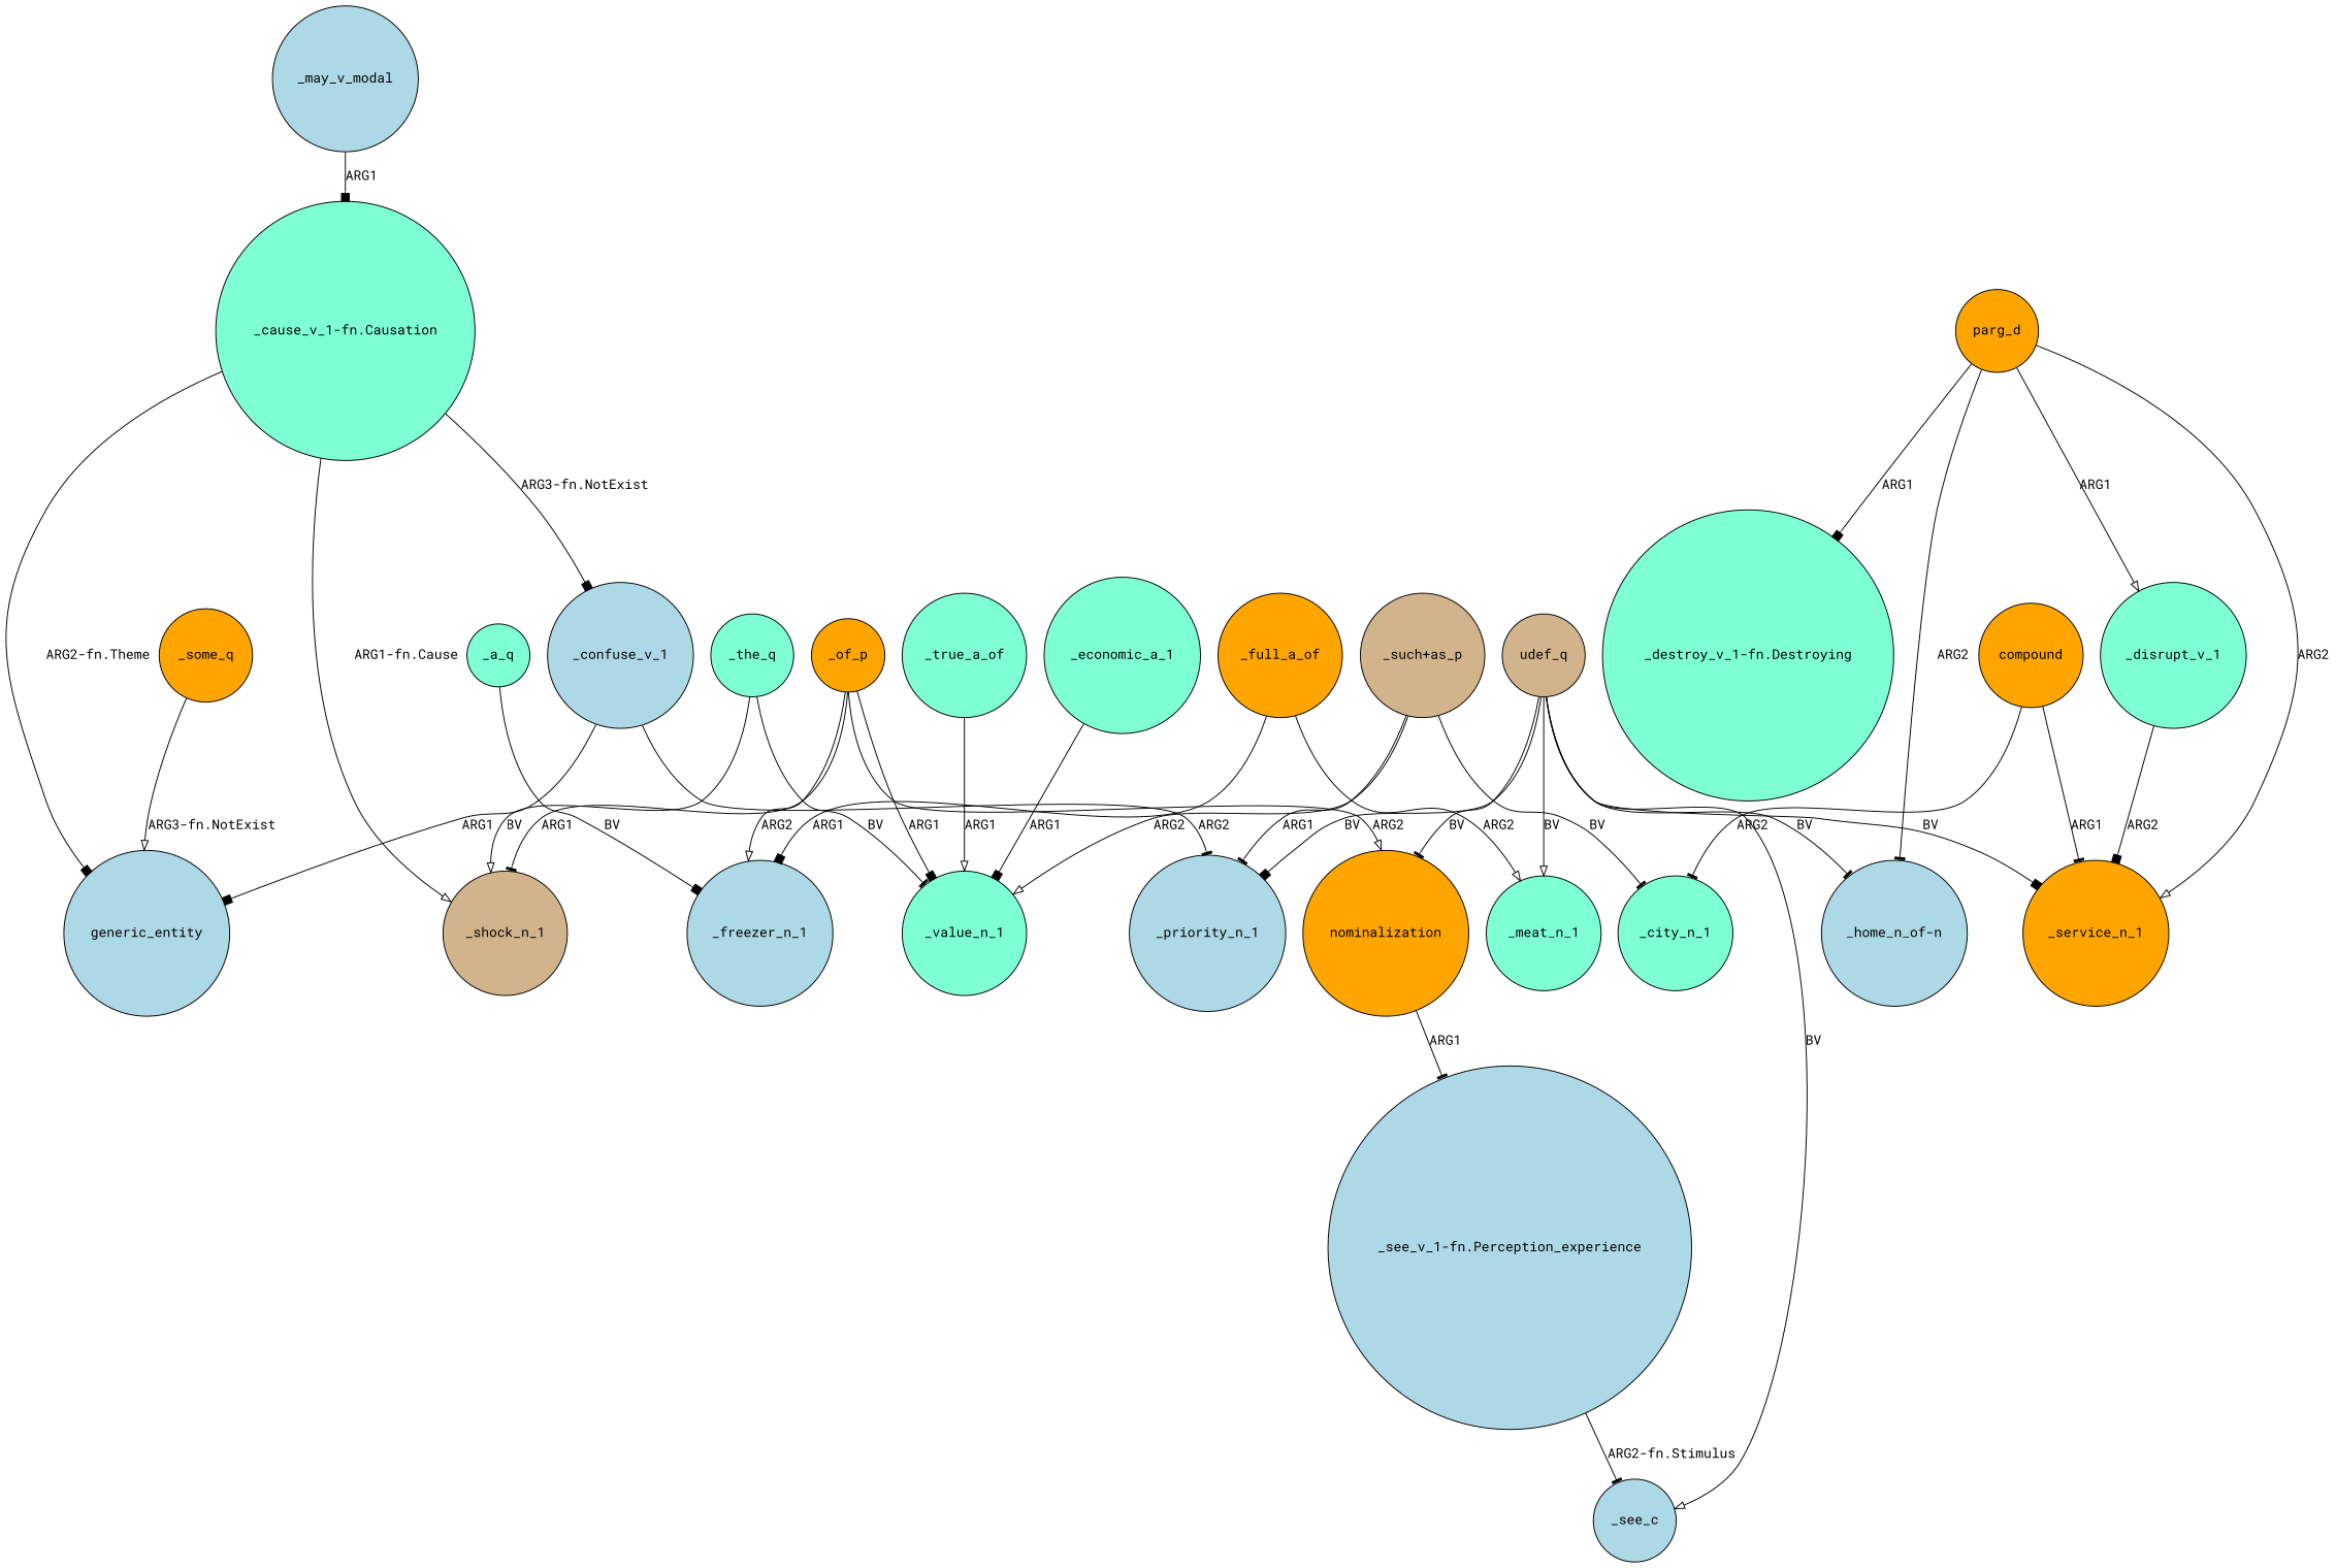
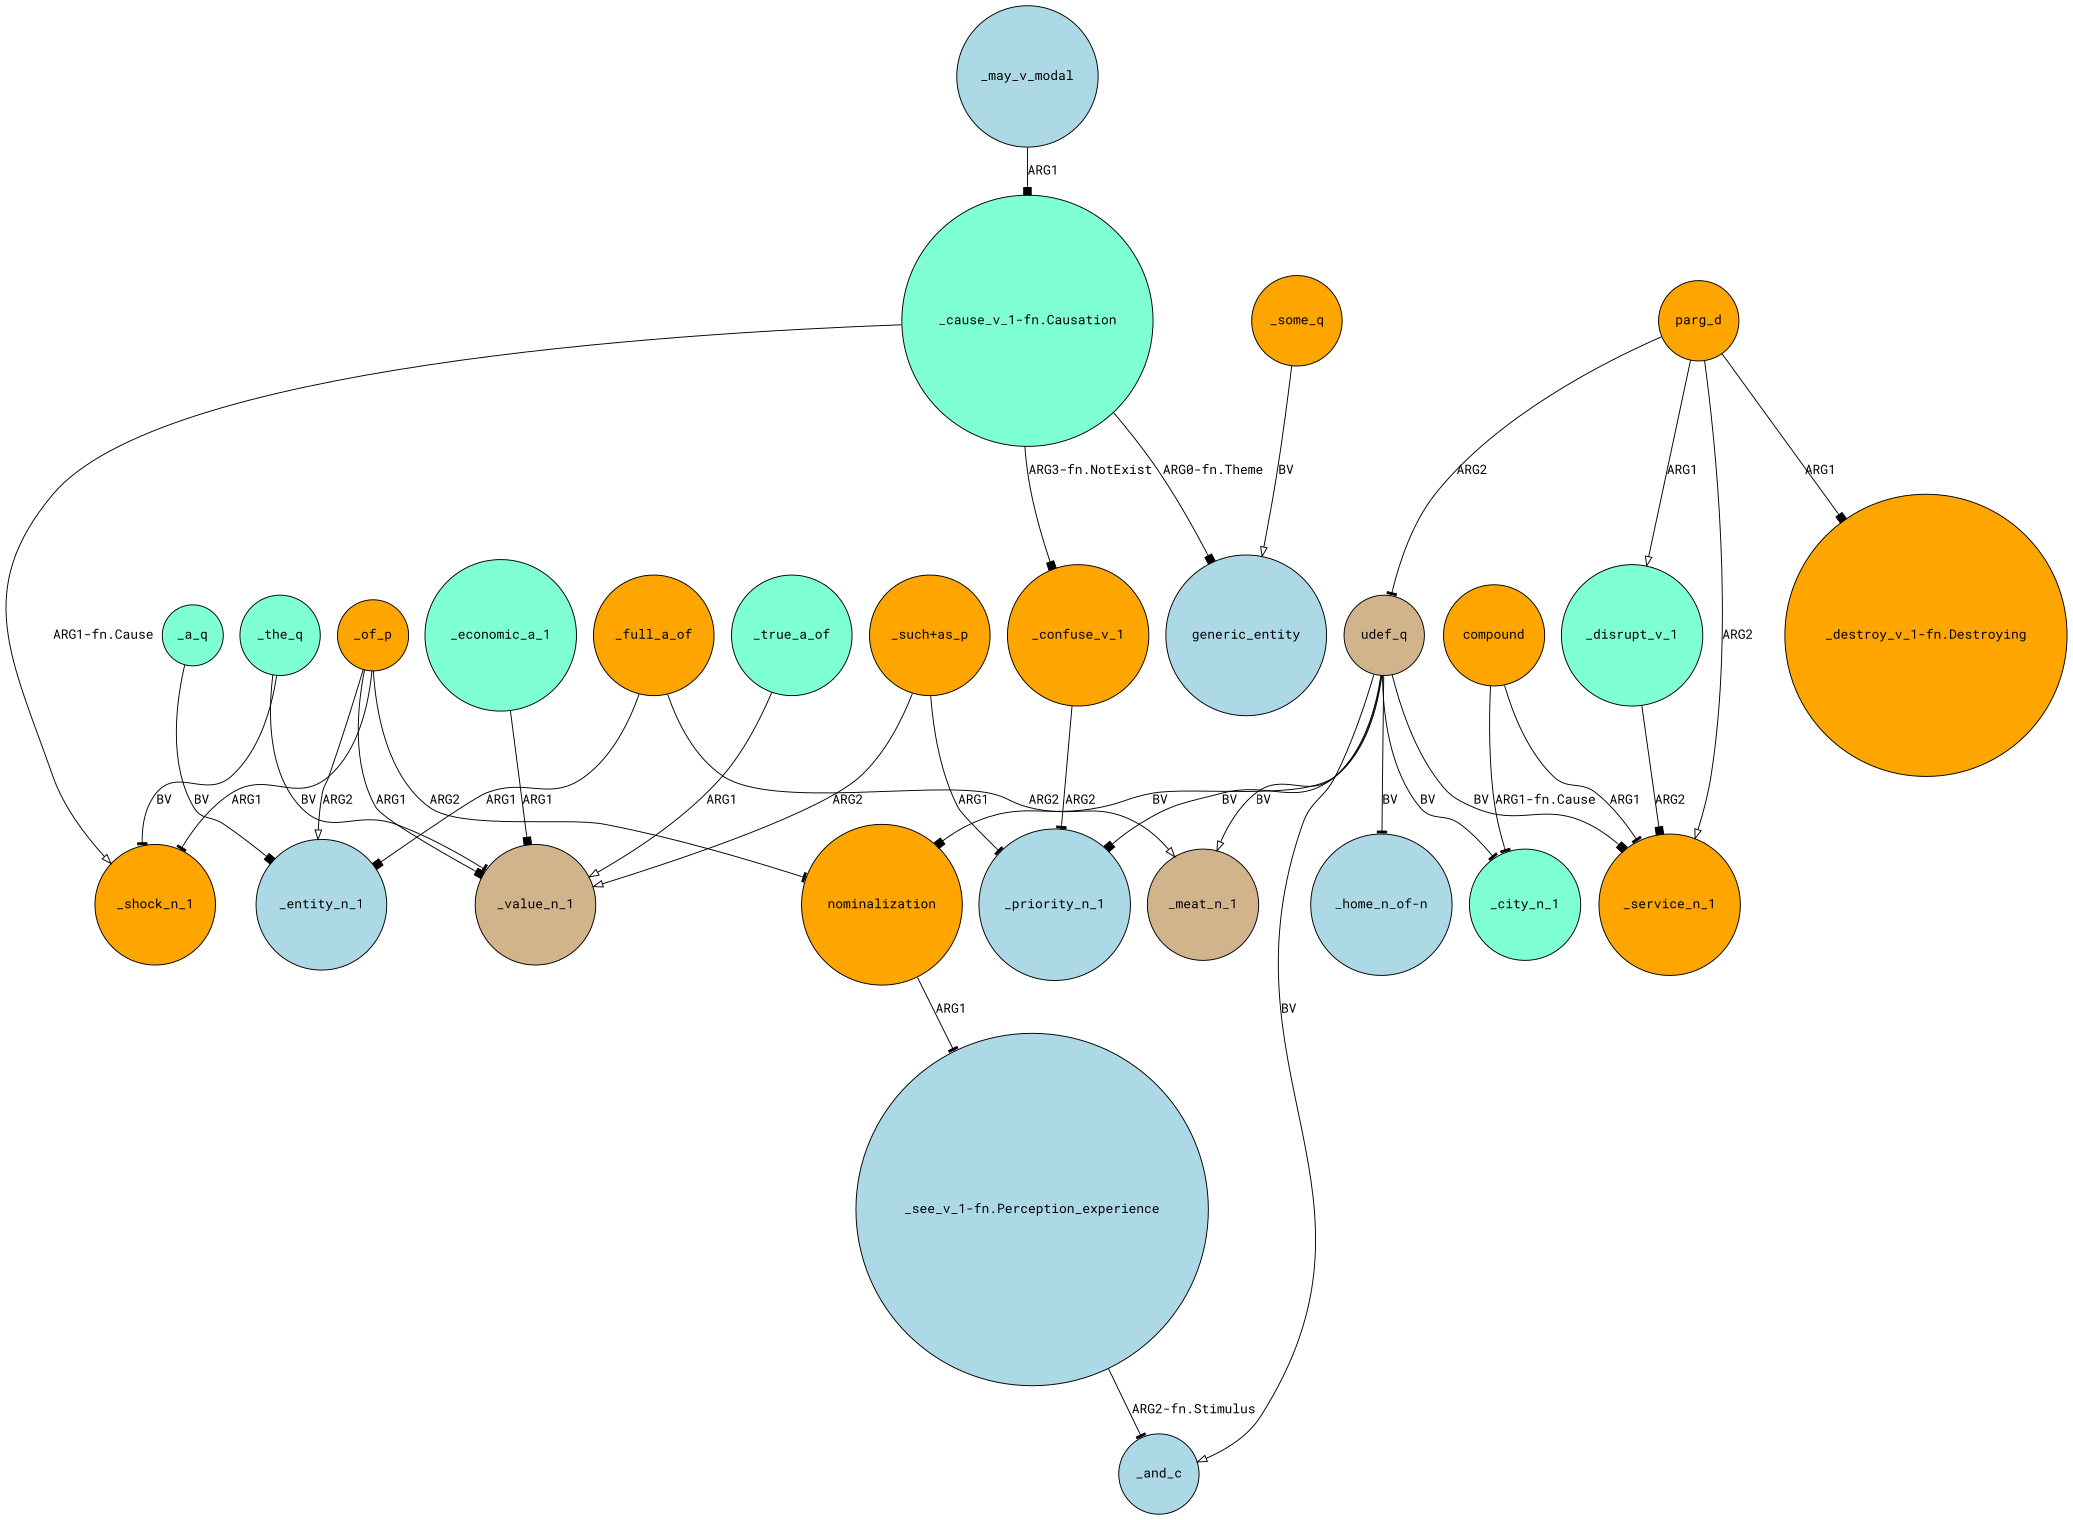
  digraph {
    fontname="Roboto Mono"
    node [fillcolor=aquamarine fontname="Roboto Mono" shape=circle style=filled]
    edge [arrowhead=tee fontname="Roboto Mono"]
    "_cause_v_1-fn.Causation"
    _may_v_modal [fillcolor=lightblue]
-   _shock_n_1 [fillcolor=tan]
-   _confuse_v_1 [fillcolor=lightblue]
+   _shock_n_1 [fillcolor=orange]
+   _confuse_v_1 [fillcolor=orange]
    generic_entity [fillcolor=lightblue]
    _priority_n_1 [fillcolor=lightblue]
    _of_p [fillcolor=orange]
-   _freezer_n_1 [fillcolor=lightblue]
-   _value_n_1
+   _freezer_n_1 [fillcolor=lightblue label=_entity_n_1]
+   _value_n_1 [fillcolor=tan]
    nominalization [fillcolor=orange]
    "_see_v_1-fn.Perception_experience" [fillcolor=lightblue]
    parg_d [fillcolor=orange]
-   "_destroy_v_1-fn.Destroying"
+   "_destroy_v_1-fn.Destroying" [fillcolor=orange]
    _service_n_1 [fillcolor=orange]
    "_home_n_of-n" [fillcolor=lightblue]
    _disrupt_v_1
    _a_q
    udef_q [fillcolor=tan]
    _city_n_1
-   _meat_n_1
-   _and_c [fillcolor=lightblue label=_see_c]
-   "_such+as_p" [fillcolor=tan]
+   _meat_n_1 [fillcolor=tan]
+   _and_c [fillcolor=lightblue]
+   "_such+as_p" [fillcolor=orange]
    compound [fillcolor=orange]
    _full_a_of [fillcolor=orange]
    _true_a_of
    _the_q
    _some_q [fillcolor=orange]
    _economic_a_1
    "_cause_v_1-fn.Causation" -> _shock_n_1 [arrowhead=onormal label="ARG1-fn.Cause"]
    "_cause_v_1-fn.Causation" -> _confuse_v_1 [arrowhead=box label="ARG3-fn.NotExist"]
-   "_cause_v_1-fn.Causation" -> generic_entity [arrowhead=box label="ARG2-fn.Theme"]
+   "_cause_v_1-fn.Causation" -> generic_entity [arrowhead=box label="ARG0-fn.Theme"]
    _may_v_modal -> "_cause_v_1-fn.Causation" [arrowhead=box label=ARG1]
-   _confuse_v_1 -> generic_entity [arrowhead=box label=ARG1]
    _confuse_v_1 -> _priority_n_1 [label=ARG2]
    _of_p -> _shock_n_1 [label=ARG1]
    _of_p -> _freezer_n_1 [arrowhead=onormal label=ARG2]
    _of_p -> _value_n_1 [arrowhead=box label=ARG1]
-   _of_p -> nominalization [arrowhead=onormal label=ARG2]
+   _of_p -> nominalization [label=ARG2]
    nominalization -> "_see_v_1-fn.Perception_experience" [label=ARG1]
    "_see_v_1-fn.Perception_experience" -> _and_c [label="ARG2-fn.Stimulus"]
    parg_d -> "_destroy_v_1-fn.Destroying" [arrowhead=box label=ARG1]
    parg_d -> _service_n_1 [arrowhead=onormal label=ARG2]
-   parg_d -> "_home_n_of-n" [label=ARG2]
+   parg_d -> udef_q [label=ARG2]
    parg_d -> _disrupt_v_1 [arrowhead=onormal label=ARG1]
    _disrupt_v_1 -> _service_n_1 [arrowhead=box label=ARG2]
    _a_q -> _freezer_n_1 [arrowhead=box label=BV]
    udef_q -> _priority_n_1 [arrowhead=box label=BV]
-   udef_q -> nominalization [label=BV]
+   udef_q -> nominalization [arrowhead=box label=BV]
    udef_q -> _service_n_1 [arrowhead=box label=BV]
    udef_q -> "_home_n_of-n" [label=BV]
-   "_such+as_p" -> _city_n_1 [label=BV]
+   udef_q -> _city_n_1 [label=BV]
    udef_q -> _meat_n_1 [arrowhead=onormal label=BV]
    udef_q -> _and_c [arrowhead=onormal label=BV]
    "_such+as_p" -> _priority_n_1 [label=ARG1]
    "_such+as_p" -> _value_n_1 [arrowhead=onormal label=ARG2]
    compound -> _service_n_1 [label=ARG1]
-   compound -> _city_n_1 [label=ARG2]
+   compound -> _city_n_1 [label="ARG1-fn.Cause"]
    _full_a_of -> _freezer_n_1 [arrowhead=box label=ARG1]
    _full_a_of -> _meat_n_1 [arrowhead=onormal label=ARG2]
    _true_a_of -> _value_n_1 [arrowhead=onormal label=ARG1]
-   _the_q -> _shock_n_1 [arrowhead=onormal label=BV]
+   _the_q -> _shock_n_1 [label=BV]
    _the_q -> _value_n_1 [label=BV]
-   _some_q -> generic_entity [arrowhead=onormal label="ARG3-fn.NotExist"]
+   _some_q -> generic_entity [arrowhead=onormal label=BV]
    _economic_a_1 -> _value_n_1 [arrowhead=box label=ARG1]
  }
